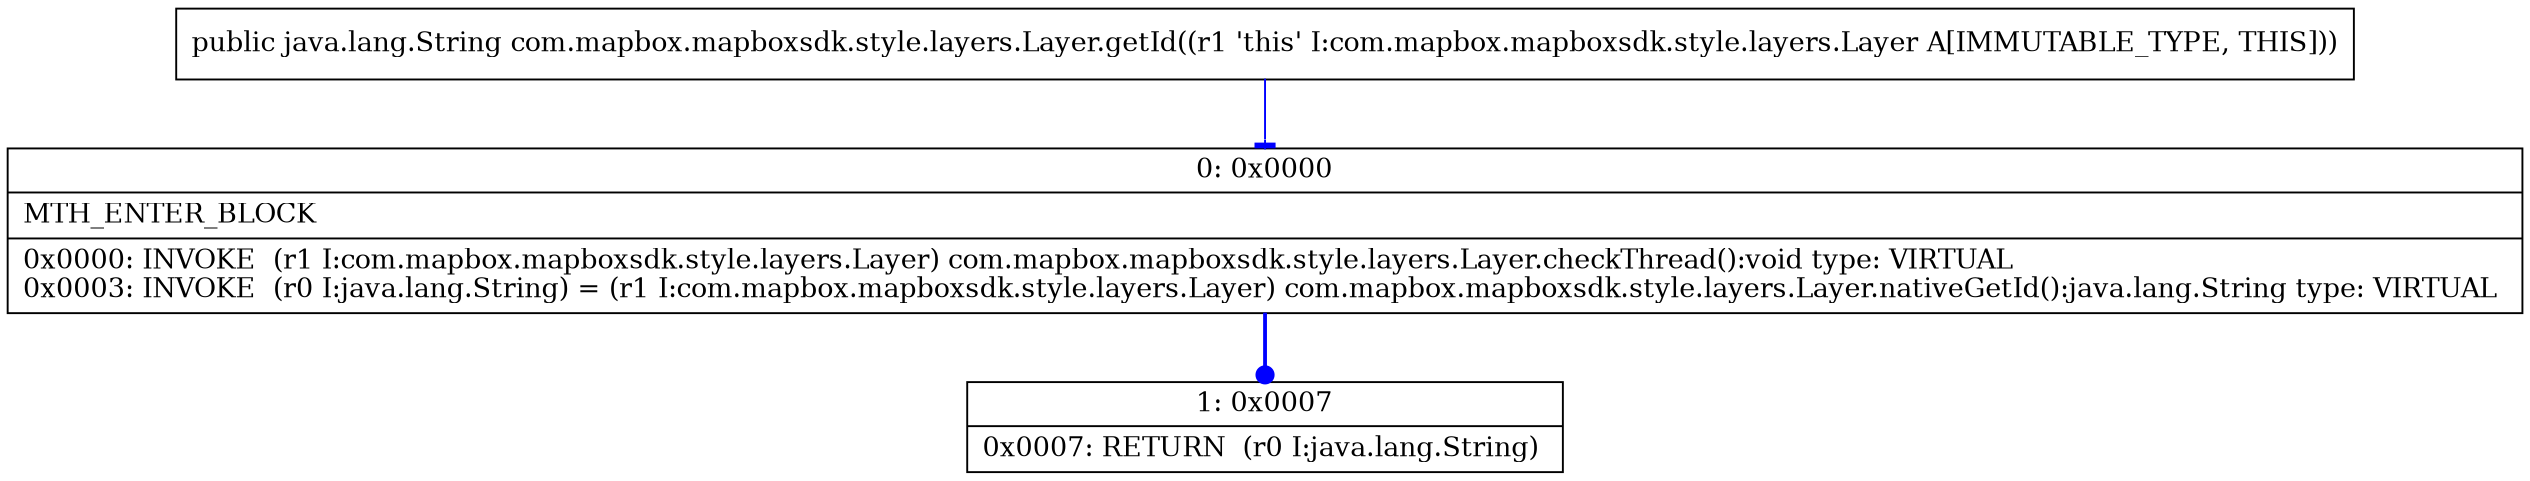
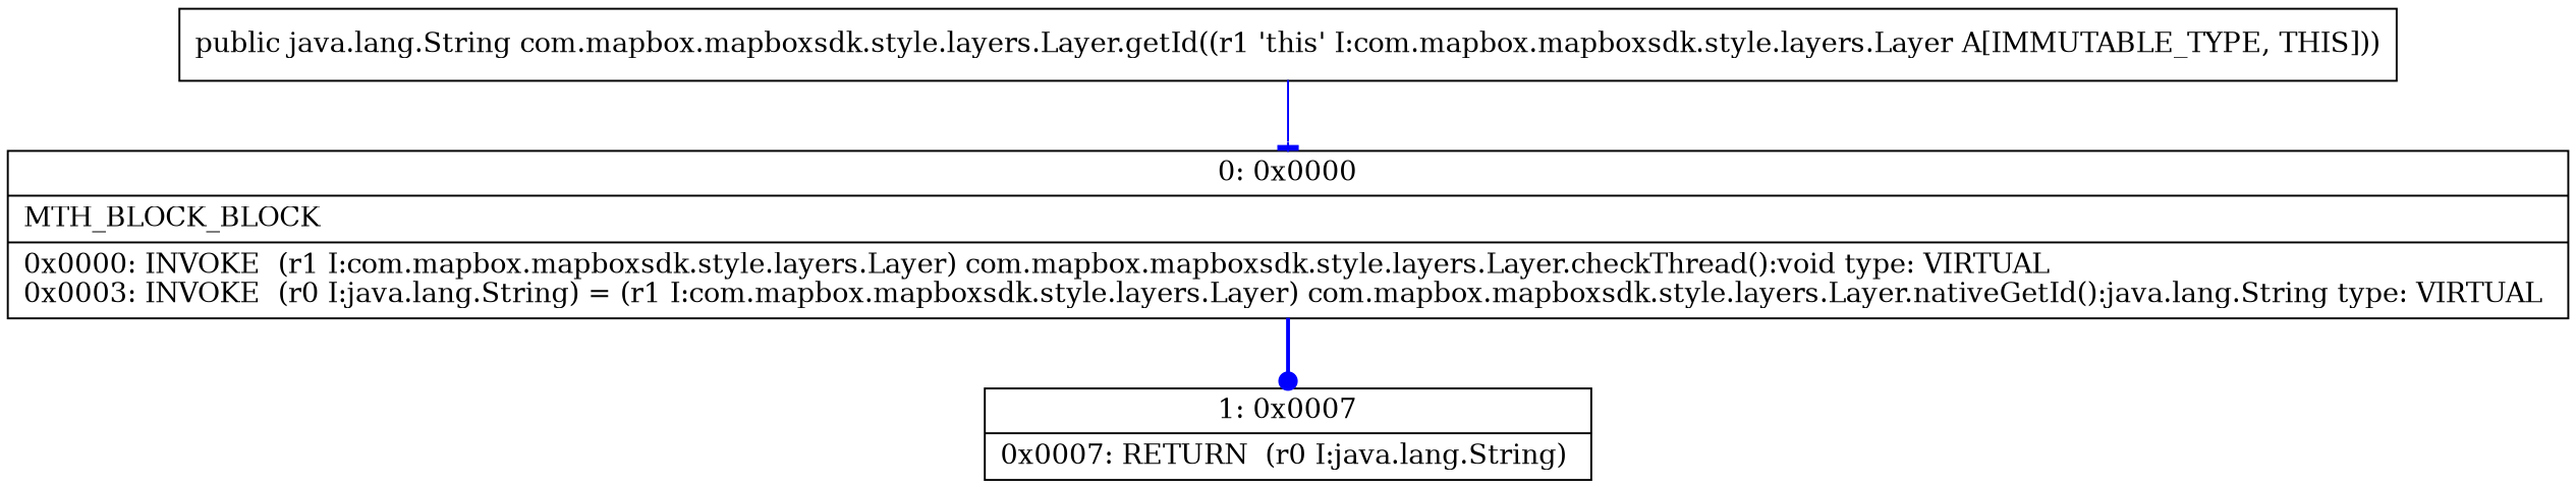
  digraph {
    node [shape=record]
    edge [color=blue]
-   n1 [label="{0\:\ 0x0000|MTH_ENTER_BLOCK\l|0x0000: INVOKE  (r1 I:com.mapbox.mapboxsdk.style.layers.Layer) com.mapbox.mapboxsdk.style.layers.Layer.checkThread():void type: VIRTUAL \l0x0003: INVOKE  (r0 I:java.lang.String) = (r1 I:com.mapbox.mapboxsdk.style.layers.Layer) com.mapbox.mapboxsdk.style.layers.Layer.nativeGetId():java.lang.String type: VIRTUAL \l}"]
+   n1 [label="{0\:\ 0x0000|MTH_BLOCK_BLOCK\l|0x0000: INVOKE  (r1 I:com.mapbox.mapboxsdk.style.layers.Layer) com.mapbox.mapboxsdk.style.layers.Layer.checkThread():void type: VIRTUAL \l0x0003: INVOKE  (r0 I:java.lang.String) = (r1 I:com.mapbox.mapboxsdk.style.layers.Layer) com.mapbox.mapboxsdk.style.layers.Layer.nativeGetId():java.lang.String type: VIRTUAL \l}"]
    n2 [label="{1\:\ 0x0007|0x0007: RETURN  (r0 I:java.lang.String) \l}"]
    n3 [label="{public java.lang.String com.mapbox.mapboxsdk.style.layers.Layer.getId((r1 'this' I:com.mapbox.mapboxsdk.style.layers.Layer A[IMMUTABLE_TYPE, THIS])) }"]
    n1 -> n2 [style=bold arrowhead=dot]
    n3 -> n1 [style=solid arrowhead=tee]
  }
